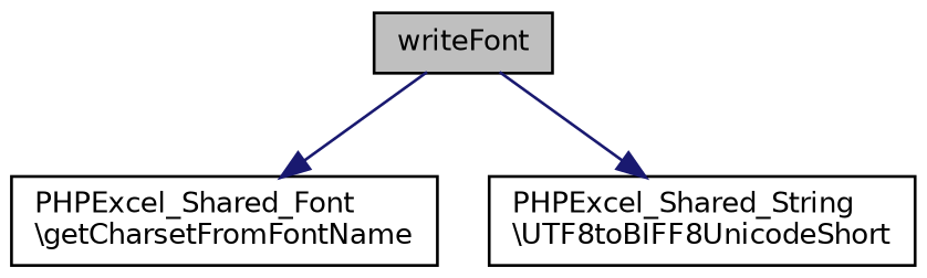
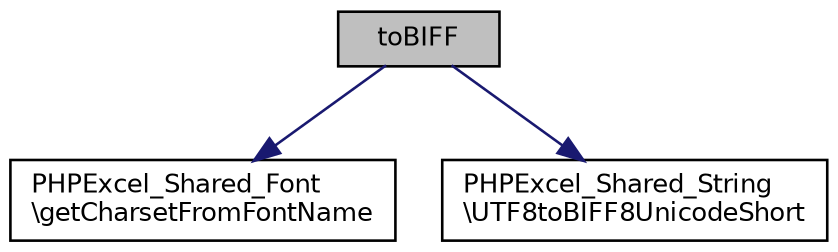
  digraph {
    rankdir=TB
    node [color=black fillcolor=white fontname=Helvetica fontsize=10 shape=record style=filled]
    edge [color=midnightblue fontname=Helvetica fontsize=10 labelfontname=Helvetica labelfontsize=10 style=solid]
-   n1 [fillcolor=grey75 fontcolor=black height=0.2 label=writeFont width=0.4]
+   n1 [fillcolor=grey75 fontcolor=black height=0.2 label=toBIFF width=0.4]
    n2 [height=0.2 label="PHPExcel_Shared_Font\l\\getCharsetFromFontName" width=0.4]
    n3 [height=0.2 label="PHPExcel_Shared_String\l\\UTF8toBIFF8UnicodeShort" width=0.4]
    n1 -> n2
    n1 -> n3
  }
